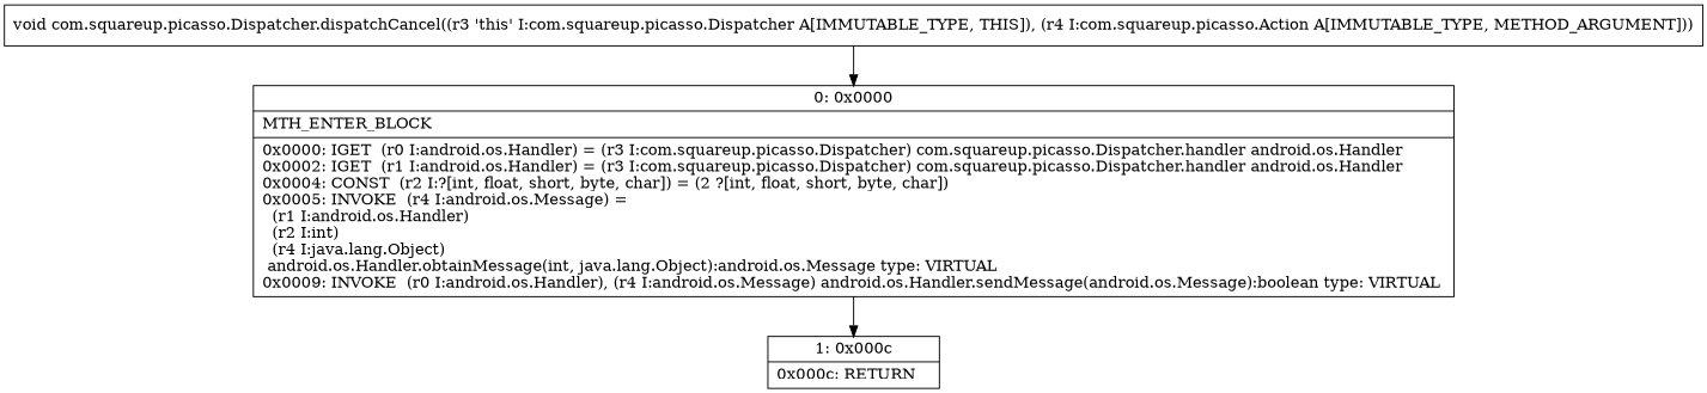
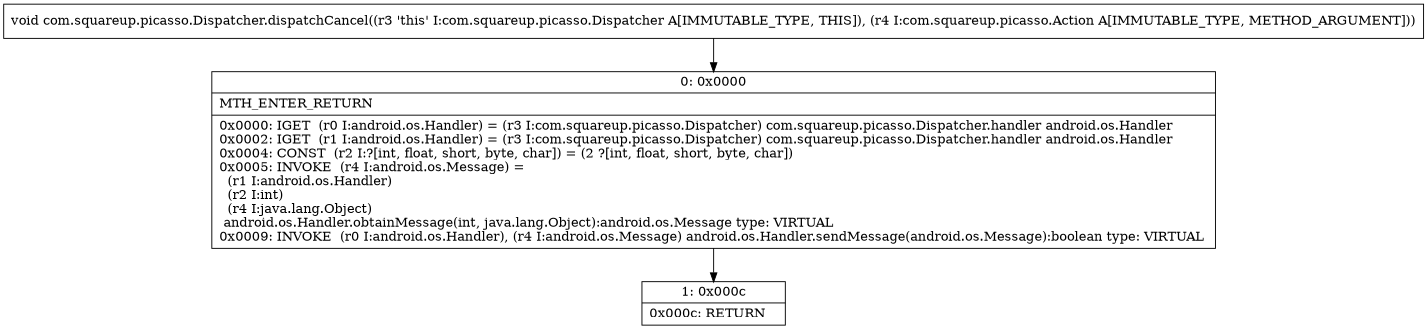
  digraph {
    node [shape=record]
-   n1 [label="{0\:\ 0x0000|MTH_ENTER_BLOCK\l|0x0000: IGET  (r0 I:android.os.Handler) = (r3 I:com.squareup.picasso.Dispatcher) com.squareup.picasso.Dispatcher.handler android.os.Handler \l0x0002: IGET  (r1 I:android.os.Handler) = (r3 I:com.squareup.picasso.Dispatcher) com.squareup.picasso.Dispatcher.handler android.os.Handler \l0x0004: CONST  (r2 I:?[int, float, short, byte, char]) = (2 ?[int, float, short, byte, char]) \l0x0005: INVOKE  (r4 I:android.os.Message) = \l  (r1 I:android.os.Handler)\l  (r2 I:int)\l  (r4 I:java.lang.Object)\l android.os.Handler.obtainMessage(int, java.lang.Object):android.os.Message type: VIRTUAL \l0x0009: INVOKE  (r0 I:android.os.Handler), (r4 I:android.os.Message) android.os.Handler.sendMessage(android.os.Message):boolean type: VIRTUAL \l}"]
+   n1 [label="{0\:\ 0x0000|MTH_ENTER_RETURN\l|0x0000: IGET  (r0 I:android.os.Handler) = (r3 I:com.squareup.picasso.Dispatcher) com.squareup.picasso.Dispatcher.handler android.os.Handler \l0x0002: IGET  (r1 I:android.os.Handler) = (r3 I:com.squareup.picasso.Dispatcher) com.squareup.picasso.Dispatcher.handler android.os.Handler \l0x0004: CONST  (r2 I:?[int, float, short, byte, char]) = (2 ?[int, float, short, byte, char]) \l0x0005: INVOKE  (r4 I:android.os.Message) = \l  (r1 I:android.os.Handler)\l  (r2 I:int)\l  (r4 I:java.lang.Object)\l android.os.Handler.obtainMessage(int, java.lang.Object):android.os.Message type: VIRTUAL \l0x0009: INVOKE  (r0 I:android.os.Handler), (r4 I:android.os.Message) android.os.Handler.sendMessage(android.os.Message):boolean type: VIRTUAL \l}"]
    n2 [label="{1\:\ 0x000c|0x000c: RETURN   \l}"]
    n3 [label="{void com.squareup.picasso.Dispatcher.dispatchCancel((r3 'this' I:com.squareup.picasso.Dispatcher A[IMMUTABLE_TYPE, THIS]), (r4 I:com.squareup.picasso.Action A[IMMUTABLE_TYPE, METHOD_ARGUMENT])) }"]
    n1 -> n2
    n3 -> n1
  }
